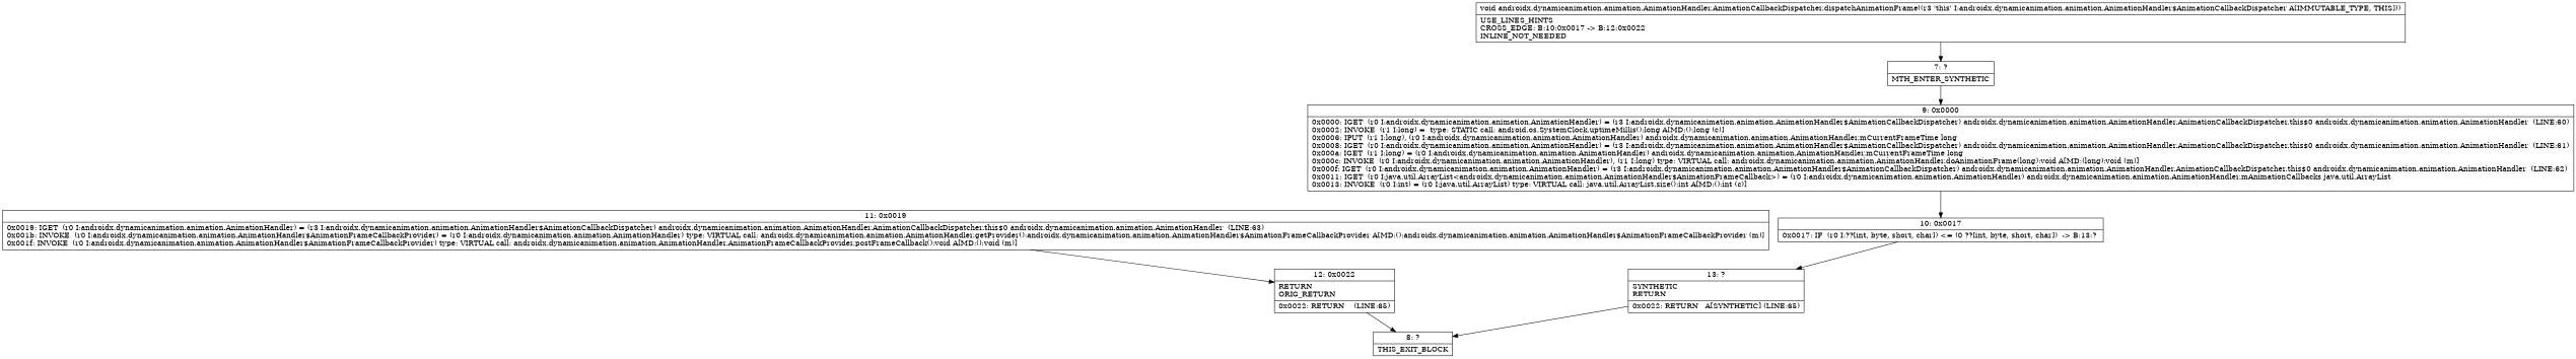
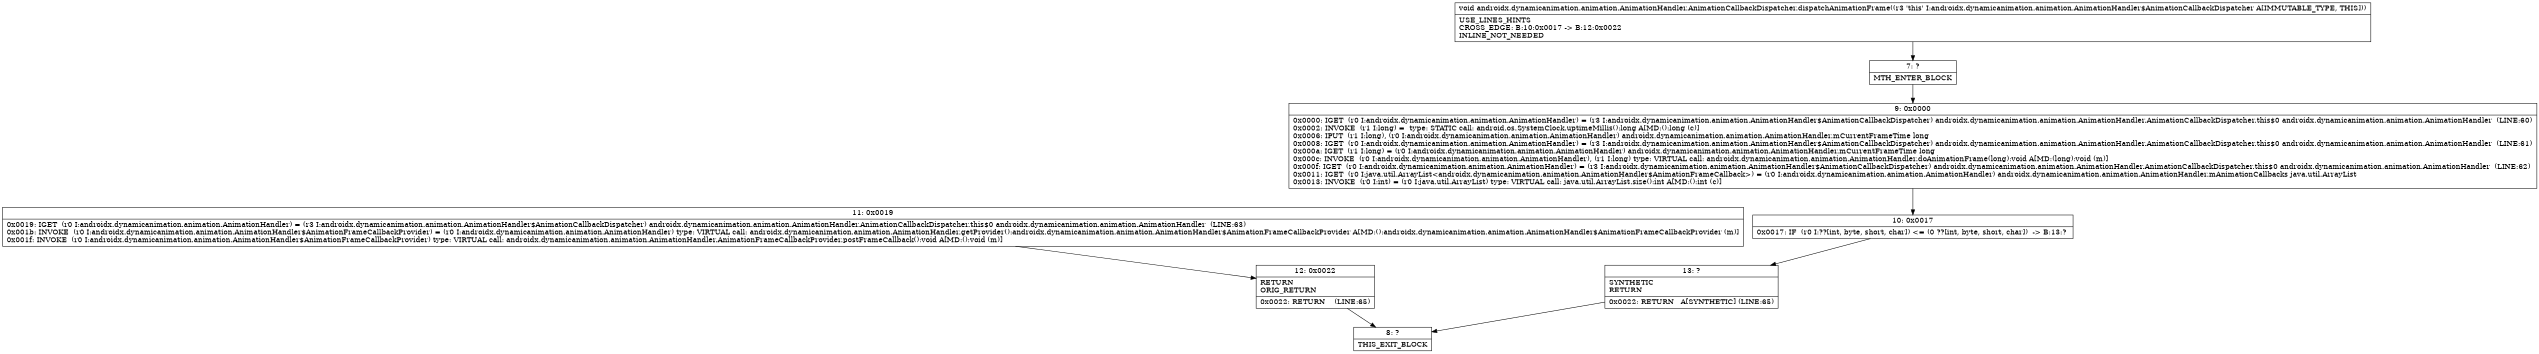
  digraph {
    node [shape=record]
-   n1 [label="{7\:\ ?|MTH_ENTER_SYNTHETIC\l}"]
+   n1 [label="{7\:\ ?|MTH_ENTER_BLOCK\l}"]
    n2 [label="{9\:\ 0x0000|0x0000: IGET  (r0 I:androidx.dynamicanimation.animation.AnimationHandler) = (r3 I:androidx.dynamicanimation.animation.AnimationHandler$AnimationCallbackDispatcher) androidx.dynamicanimation.animation.AnimationHandler.AnimationCallbackDispatcher.this$0 androidx.dynamicanimation.animation.AnimationHandler  (LINE:60)\l0x0002: INVOKE  (r1 I:long) =  type: STATIC call: android.os.SystemClock.uptimeMillis():long A[MD:():long (c)]\l0x0006: IPUT  (r1 I:long), (r0 I:androidx.dynamicanimation.animation.AnimationHandler) androidx.dynamicanimation.animation.AnimationHandler.mCurrentFrameTime long \l0x0008: IGET  (r0 I:androidx.dynamicanimation.animation.AnimationHandler) = (r3 I:androidx.dynamicanimation.animation.AnimationHandler$AnimationCallbackDispatcher) androidx.dynamicanimation.animation.AnimationHandler.AnimationCallbackDispatcher.this$0 androidx.dynamicanimation.animation.AnimationHandler  (LINE:61)\l0x000a: IGET  (r1 I:long) = (r0 I:androidx.dynamicanimation.animation.AnimationHandler) androidx.dynamicanimation.animation.AnimationHandler.mCurrentFrameTime long \l0x000c: INVOKE  (r0 I:androidx.dynamicanimation.animation.AnimationHandler), (r1 I:long) type: VIRTUAL call: androidx.dynamicanimation.animation.AnimationHandler.doAnimationFrame(long):void A[MD:(long):void (m)]\l0x000f: IGET  (r0 I:androidx.dynamicanimation.animation.AnimationHandler) = (r3 I:androidx.dynamicanimation.animation.AnimationHandler$AnimationCallbackDispatcher) androidx.dynamicanimation.animation.AnimationHandler.AnimationCallbackDispatcher.this$0 androidx.dynamicanimation.animation.AnimationHandler  (LINE:62)\l0x0011: IGET  (r0 I:java.util.ArrayList\<androidx.dynamicanimation.animation.AnimationHandler$AnimationFrameCallback\>) = (r0 I:androidx.dynamicanimation.animation.AnimationHandler) androidx.dynamicanimation.animation.AnimationHandler.mAnimationCallbacks java.util.ArrayList \l0x0013: INVOKE  (r0 I:int) = (r0 I:java.util.ArrayList) type: VIRTUAL call: java.util.ArrayList.size():int A[MD:():int (c)]\l}"]
    n3 [label="{10\:\ 0x0017|0x0017: IF  (r0 I:??[int, byte, short, char]) \<= (0 ??[int, byte, short, char])  \-\> B:13:? \l}"]
    n4 [label="{13\:\ ?|SYNTHETIC\lRETURN\l|0x0022: RETURN   A[SYNTHETIC] (LINE:65)\l}"]
    n5 [label="{11\:\ 0x0019|0x0019: IGET  (r0 I:androidx.dynamicanimation.animation.AnimationHandler) = (r3 I:androidx.dynamicanimation.animation.AnimationHandler$AnimationCallbackDispatcher) androidx.dynamicanimation.animation.AnimationHandler.AnimationCallbackDispatcher.this$0 androidx.dynamicanimation.animation.AnimationHandler  (LINE:63)\l0x001b: INVOKE  (r0 I:androidx.dynamicanimation.animation.AnimationHandler$AnimationFrameCallbackProvider) = (r0 I:androidx.dynamicanimation.animation.AnimationHandler) type: VIRTUAL call: androidx.dynamicanimation.animation.AnimationHandler.getProvider():androidx.dynamicanimation.animation.AnimationHandler$AnimationFrameCallbackProvider A[MD:():androidx.dynamicanimation.animation.AnimationHandler$AnimationFrameCallbackProvider (m)]\l0x001f: INVOKE  (r0 I:androidx.dynamicanimation.animation.AnimationHandler$AnimationFrameCallbackProvider) type: VIRTUAL call: androidx.dynamicanimation.animation.AnimationHandler.AnimationFrameCallbackProvider.postFrameCallback():void A[MD:():void (m)]\l}"]
    n6 [label="{12\:\ 0x0022|RETURN\lORIG_RETURN\l|0x0022: RETURN    (LINE:65)\l}"]
    n7 [label="{8\:\ ?|THIS_EXIT_BLOCK\l}"]
    n8 [label="{void androidx.dynamicanimation.animation.AnimationHandler.AnimationCallbackDispatcher.dispatchAnimationFrame((r3 'this' I:androidx.dynamicanimation.animation.AnimationHandler$AnimationCallbackDispatcher A[IMMUTABLE_TYPE, THIS]))  | USE_LINES_HINTS\lCROSS_EDGE: B:10:0x0017 \-\> B:12:0x0022\lINLINE_NOT_NEEDED\l}"]
    n1 -> n2
    n2 -> n3
    n3 -> n4
    n4 -> n7
    n5 -> n6
    n6 -> n7
    n8 -> n1
  }
